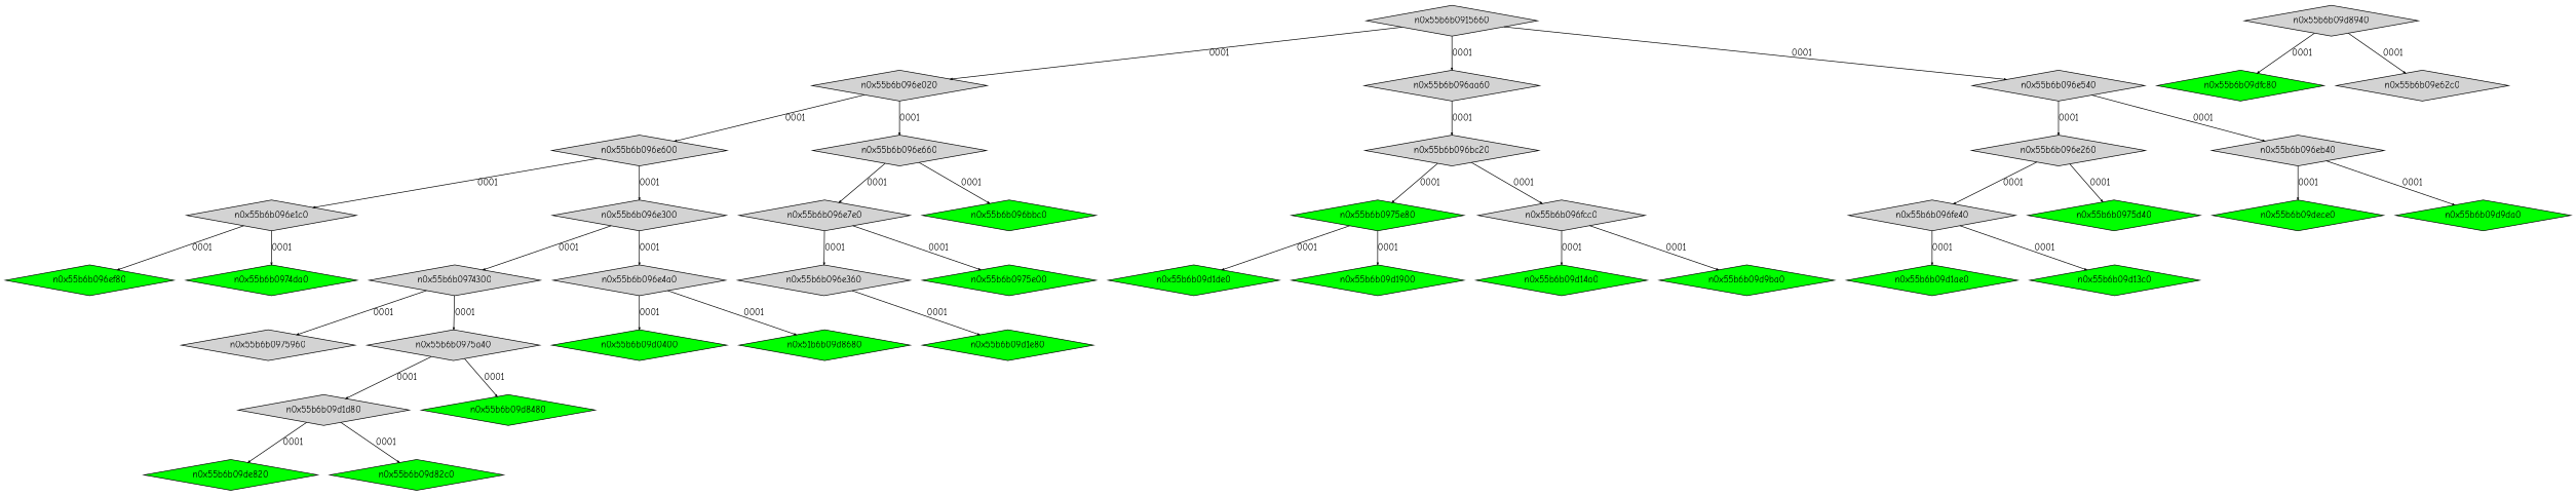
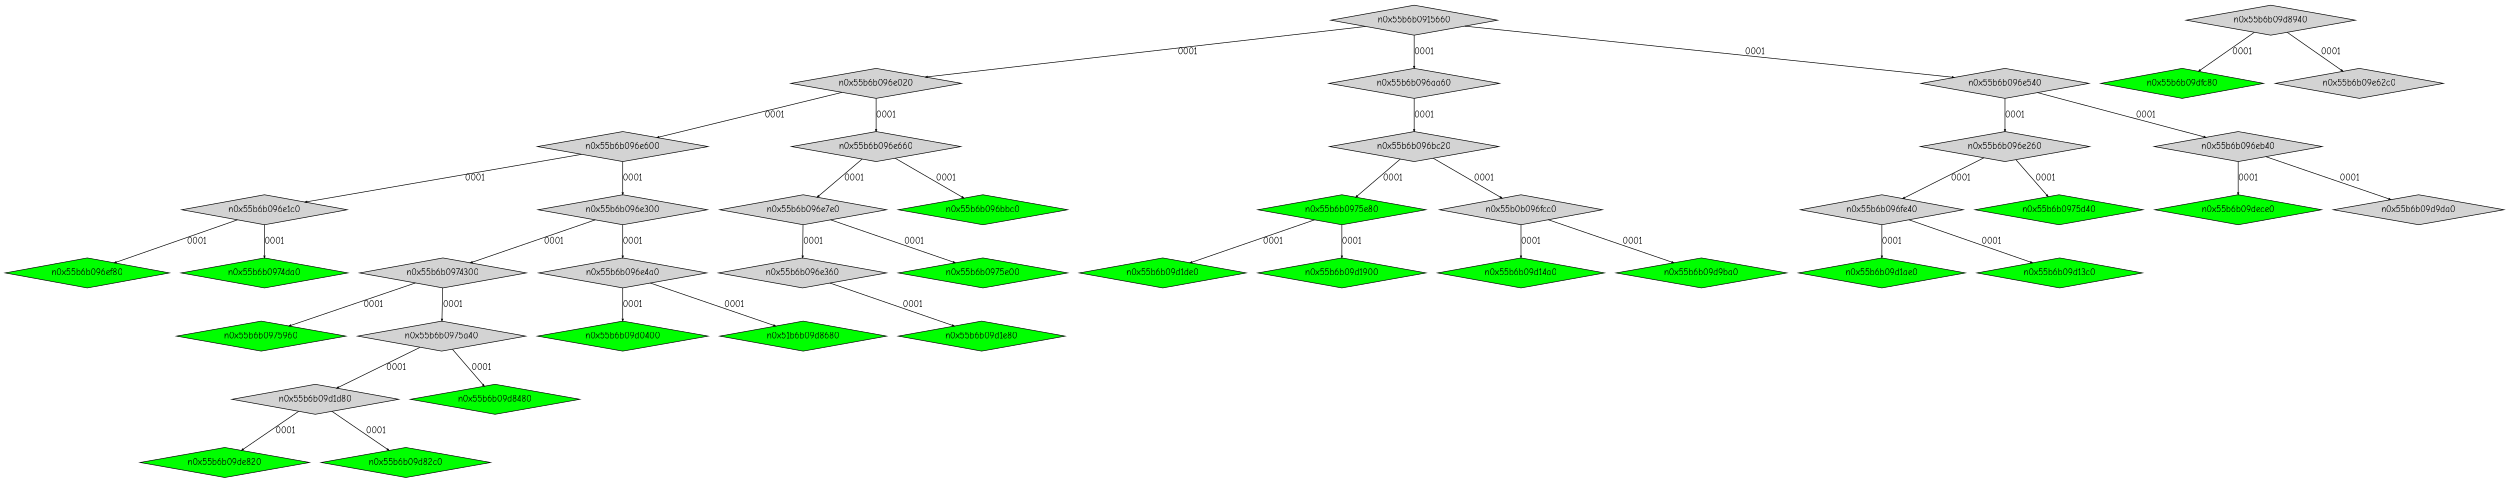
  digraph {
    fontname="Comic Neue"
    node [fontname="Comic Neue" shape=diamond style=filled fillcolor=green]
    edge [arrowsize=.3 fontname="Comic Neue"]
    n0x55b6b0915660 [height=.1 width=.1 fillcolor=""]
    n0x55b6b096e020 [height=.1 width=.1 fillcolor=""]
    n0x55b6b096aa60 [height=.1 width=.1 fillcolor=""]
    n0x55b6b096e540 [height=.1 width=.1 fillcolor=""]
    n0x55b6b096e600 [height=.1 width=.1 fillcolor=""]
    n0x55b6b096e660 [height=.1 width=.1 fillcolor=""]
    n0x55b6b096bc20 [height=.1 width=.1 fillcolor=""]
    n0x55b6b096e1c0 [height=.1 width=.1 fillcolor=""]
    n0x55b6b096e300 [height=.1 width=.1 fillcolor=""]
    n0x55b6b096e7e0 [height=.1 width=.1 fillcolor=""]
    n0x55b6b096bbc0 [height=.1 width=.1]
    n0x55b6b096e260 [height=.1 width=.1 fillcolor=""]
    n0x55b6b096eb40 [height=.1 width=.1 fillcolor=""]
    n0x55b6b0975e80 [height=.1 width=.1]
-   n0x55b6b096fcc0 [height=.1 width=.1 fillcolor=""]
+   n0x55b6b096fcc0 [height=.1 width=.1 label=n0x55b0b096fcc0 fillcolor=""]
    n0x55b6b096fe40 [height=.1 width=.1 fillcolor=""]
    n0x55b6b0975d40 [height=.1 width=.1]
    n0x55b6b09dece0 [height=.1 width=.1]
-   n0x55b6b09d9da0 [height=.1 width=.1]
+   n0x55b6b09d9da0 [fillcolor=lightgrey height=.1 width=.1]
    n0x55b6b09d1de0 [height=.1 width=.1]
    n0x55b6b09d1900 [height=.1 width=.1]
    n0x55b6b09d14a0 [height=.1 width=.1]
    n0x55b6b09d9ba0 [height=.1 width=.1]
    n0x55b6b09d1ae0 [height=.1 width=.1]
    n0x55b6b09d13c0 [height=.1 width=.1]
    n0x55b6b096ef80 [height=.1 width=.1]
    n0x55b6b0974da0 [height=.1 width=.1]
    n0x55b6b0974300 [height=.1 width=.1 fillcolor=""]
    n0x55b6b096e4a0 [height=.1 width=.1 fillcolor=""]
    n0x55b6b096e360 [height=.1 width=.1 fillcolor=""]
    n0x55b6b0975e00 [height=.1 width=.1]
    n0x55b6b09d1e80 [height=.1 width=.1]
    n0x55b6b09d8940 [height=.1 width=.1 fillcolor=""]
    n0x55b6b09dfc80 [height=.1 width=.1]
    n0x55b6b09e62c0 [fillcolor=lightgrey height=.1 width=.1]
-   n0x55b6b0975960 [fillcolor=lightgrey height=.1 width=.1]
+   n0x55b6b0975960 [height=.1 width=.1]
    n0x55b6b0975a40 [height=.1 width=.1 fillcolor=""]
    n0x55b6b09d0400 [height=.1 width=.1]
    n39 [height=.1 label=n0x51b6b09d8680 width=.1]
    n0x55b6b09d1d80 [height=.1 width=.1 fillcolor=""]
    n0x55b6b09d8480 [height=.1 width=.1]
    n0x55b6b09de820 [height=.1 width=.1]
    n0x55b6b09d82c0 [height=.1 width=.1]
    n0x55b6b0915660 -> n0x55b6b096e020 [label=0001]
    n0x55b6b0915660 -> n0x55b6b096aa60 [label=0001]
    n0x55b6b0915660 -> n0x55b6b096e540 [label=0001]
    n0x55b6b096e020 -> n0x55b6b096e600 [label=0001]
    n0x55b6b096e020 -> n0x55b6b096e660 [label=0001]
    n0x55b6b096aa60 -> n0x55b6b096bc20 [label=0001]
    n0x55b6b096e540 -> n0x55b6b096e260 [label=0001]
    n0x55b6b096e540 -> n0x55b6b096eb40 [label=0001]
    n0x55b6b096e600 -> n0x55b6b096e1c0 [label=0001]
    n0x55b6b096e600 -> n0x55b6b096e300 [label=0001]
    n0x55b6b096e660 -> n0x55b6b096e7e0 [label=0001]
    n0x55b6b096e660 -> n0x55b6b096bbc0 [label=0001]
    n0x55b6b096bc20 -> n0x55b6b0975e80 [label=0001]
    n0x55b6b096bc20 -> n0x55b6b096fcc0 [label=0001]
    n0x55b6b096e1c0 -> n0x55b6b096ef80 [label=0001]
    n0x55b6b096e1c0 -> n0x55b6b0974da0 [label=0001]
    n0x55b6b096e300 -> n0x55b6b0974300 [label=0001]
    n0x55b6b096e300 -> n0x55b6b096e4a0 [label=0001]
    n0x55b6b096e7e0 -> n0x55b6b096e360 [label=0001]
    n0x55b6b096e7e0 -> n0x55b6b0975e00 [label=0001]
    n0x55b6b096e260 -> n0x55b6b096fe40 [label=0001]
    n0x55b6b096e260 -> n0x55b6b0975d40 [label=0001]
    n0x55b6b096eb40 -> n0x55b6b09dece0 [label=0001]
    n0x55b6b096eb40 -> n0x55b6b09d9da0 [label=0001]
    n0x55b6b0975e80 -> n0x55b6b09d1de0 [label=0001]
    n0x55b6b0975e80 -> n0x55b6b09d1900 [label=0001]
    n0x55b6b096fcc0 -> n0x55b6b09d14a0 [label=0001]
    n0x55b6b096fcc0 -> n0x55b6b09d9ba0 [label=0001]
    n0x55b6b096fe40 -> n0x55b6b09d1ae0 [label=0001]
    n0x55b6b096fe40 -> n0x55b6b09d13c0 [label=0001]
    n0x55b6b0974300 -> n0x55b6b0975960 [label=0001]
    n0x55b6b0974300 -> n0x55b6b0975a40 [label=0001]
    n0x55b6b096e4a0 -> n0x55b6b09d0400 [label=0001]
    n0x55b6b096e4a0 -> n39 [label=0001]
    n0x55b6b096e360 -> n0x55b6b09d1e80 [label=0001]
    n0x55b6b09d8940 -> n0x55b6b09dfc80 [label=0001]
    n0x55b6b09d8940 -> n0x55b6b09e62c0 [label=0001]
    n0x55b6b0975a40 -> n0x55b6b09d1d80 [label=0001]
    n0x55b6b0975a40 -> n0x55b6b09d8480 [label=0001]
    n0x55b6b09d1d80 -> n0x55b6b09de820 [label=0001]
    n0x55b6b09d1d80 -> n0x55b6b09d82c0 [label=0001]
  }
